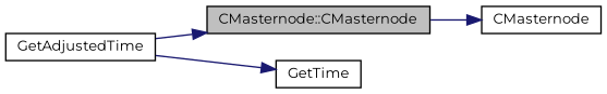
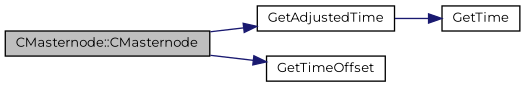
  digraph {
    fontname=Montserrat
    rankdir=LR
    node [color=black fillcolor=white fontname=Montserrat fontsize=10 shape=record style=filled]
    edge [color=midnightblue fontname=Montserrat fontsize=10 labelfontname=Helvetica labelfontsize=10 style=solid]
    n1 [fillcolor=grey75 fontcolor=black height=0.2 label="CMasternode::CMasternode" width=0.4]
    n2 [height=0.2 label=GetAdjustedTime width=0.4]
-   n3 [height=0.2 label=CMasternode width=0.4]
+   n3 [height=0.2 label=GetTimeOffset width=0.4]
    n4 [height=0.2 label=GetTime width=0.4]
-   n2 -> n1
+   n1 -> n2
    n1 -> n3
    n2 -> n4
  }
